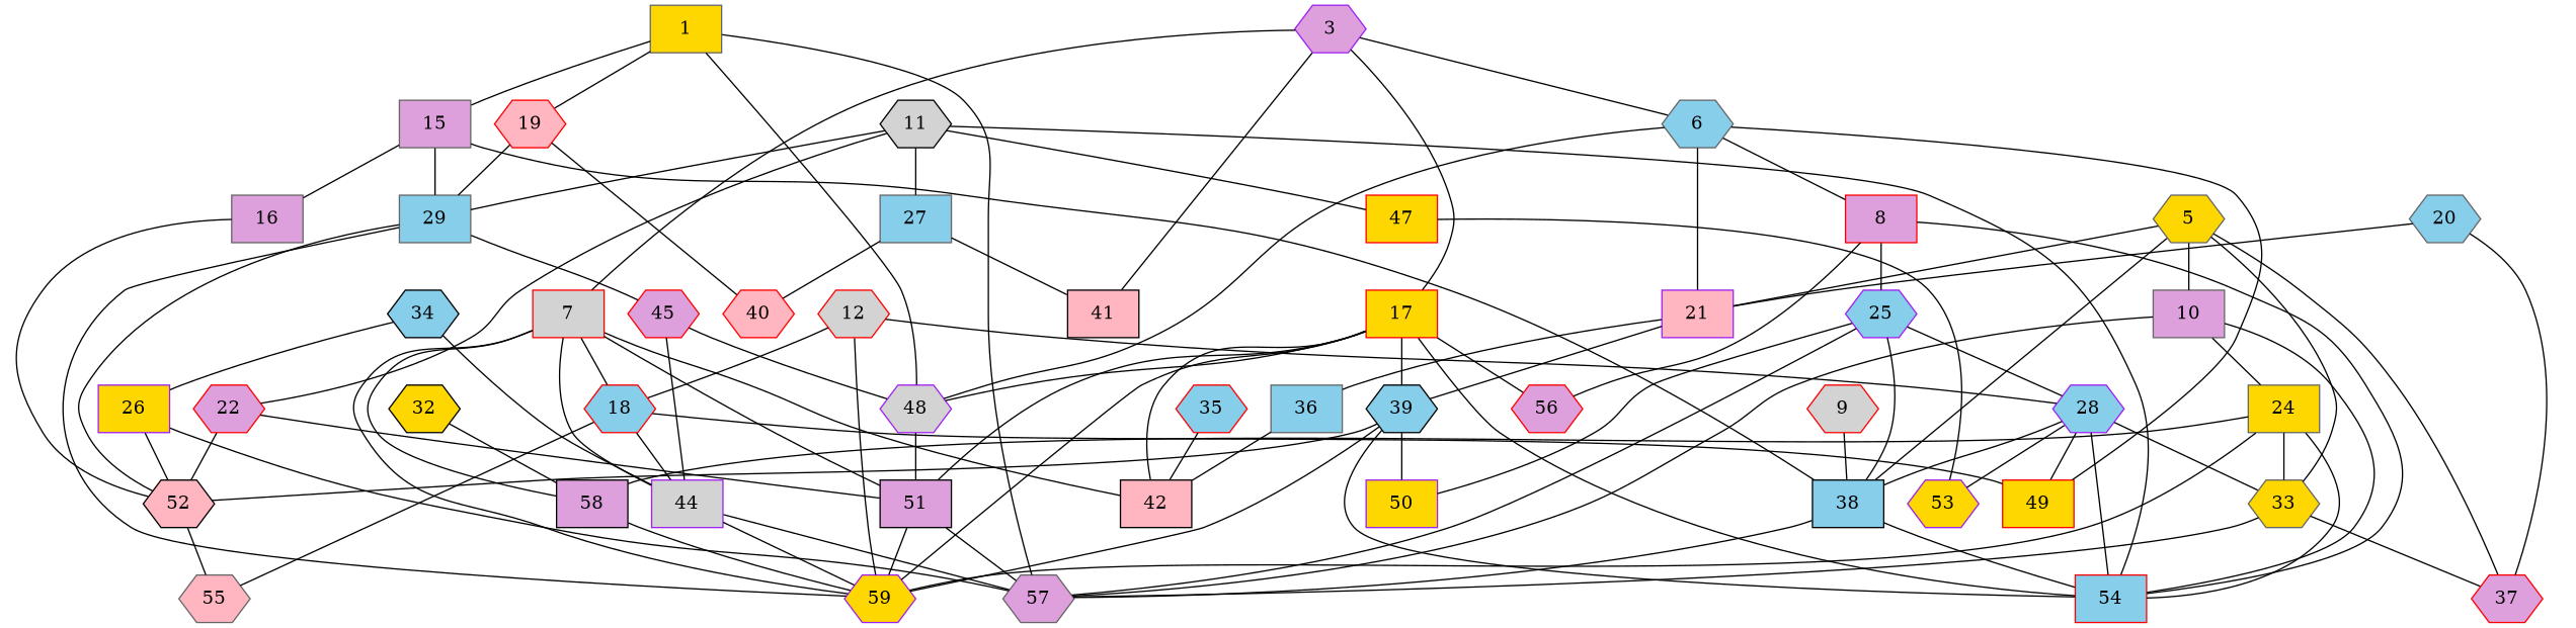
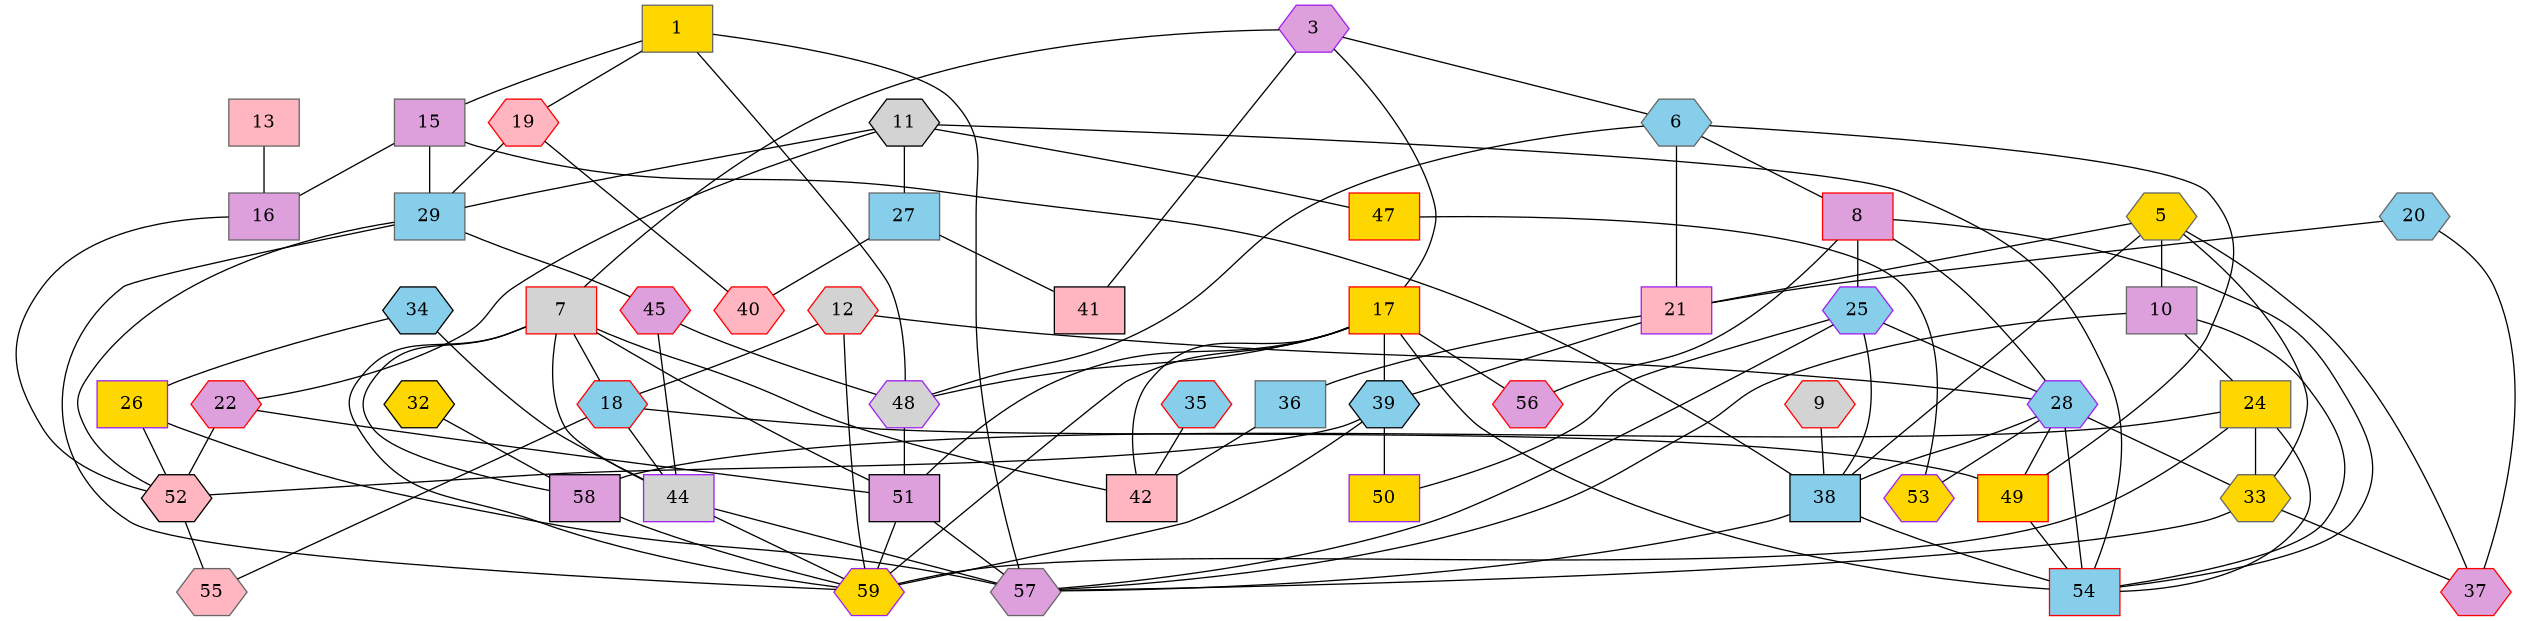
  graph {
    node [color=red fillcolor=skyblue shape=hexagon style=filled]
    edge [weight=1.0]
    1 [color=gray40 fillcolor=gold shape=box]
    15 [color=gray40 fillcolor=plum shape=box]
    19 [fillcolor=lightpink]
    48 [color=purple fillcolor=lightgrey]
    57 [color=gray40 fillcolor=plum]
    38 [color=black shape=box]
    29 [color=gray40 shape=box]
    16 [color=gray40 fillcolor=plum shape=box]
    40 [fillcolor=lightpink]
    51 [color=black fillcolor=plum shape=box]
    3 [color=purple fillcolor=plum]
    6 [color=gray40]
    7 [fillcolor=lightgrey shape=box]
    17 [fillcolor=gold shape=box]
    41 [color=black fillcolor=lightpink shape=box]
    21 [color=purple fillcolor=lightpink shape=box]
    8 [fillcolor=plum shape=box]
    49 [fillcolor=gold shape=box]
    18
    42 [color=black fillcolor=lightpink shape=box]
    n21 [color=purple fillcolor=lightgrey label=44 shape=box]
    58 [color=black fillcolor=plum shape=box]
    59 [color=purple fillcolor=gold]
    54 [shape=box]
    56 [fillcolor=plum]
    39 [color=black]
    5 [color=gray40 fillcolor=gold]
    10 [color=gray40 fillcolor=plum shape=box]
    33 [color=gray40 fillcolor=gold]
    37 [fillcolor=plum]
    24 [color=gray40 fillcolor=gold shape=box]
    36 [color=gray40 shape=box]
    25 [color=purple]
    28 [color=purple]
    55 [color=gray40 fillcolor=lightpink]
    50 [color=purple fillcolor=gold shape=box]
    53 [color=purple fillcolor=gold]
    9 [fillcolor=lightgrey]
    11 [color=black fillcolor=lightgrey]
    22 [fillcolor=plum]
    27 [color=gray40 shape=box]
    47 [fillcolor=gold shape=box]
    52 [color=black fillcolor=lightpink]
    45 [fillcolor=plum]
    12 [fillcolor=lightgrey]
+   13 [color=gray40 fillcolor=lightpink shape=box]
    20 [color=gray40]
    26 [color=purple fillcolor=gold shape=box]
    32 [color=black fillcolor=gold]
    34 [color=black]
    35
    1 -- 15
    1 -- 19
    1 -- 48
    1 -- 57
    15 -- 38
    15 -- 29
    15 -- 16
    19 -- 29
    19 -- 40
    48 -- 51 [weight=2.0]
    38 -- 57
    38 -- 54
    29 -- 59
    29 -- 52
    29 -- 45
    16 -- 52
    51 -- 57 [weight=2.0]
    51 -- 59
    3 -- 6
    3 -- 7
    3 -- 17
    3 -- 41
    6 -- 48
    6 -- 21
    6 -- 8
    6 -- 49
    7 -- 51
    7 -- 18
    7 -- 42
    7 -- n21
    7 -- 58
    7 -- 59
    17 -- 48
    17 -- 51
    17 -- 42
    17 -- 59
    17 -- 54
    17 -- 56
    17 -- 39
    21 -- 39
    21 -- 36
    8 -- 54
    8 -- 56
    8 -- 25
-   39 -- 54
+   8 -- 28
+   49 -- 54
    18 -- 49
    18 -- n21
    18 -- 55 [weight=2.0]
    n21 -- 57
    n21 -- 59
    58 -- 59
    39 -- 59 [weight=2.0]
    39 -- 50
    39 -- 52
    5 -- 38
    5 -- 21
    5 -- 10
    5 -- 33
    5 -- 37
    10 -- 57
    10 -- 54
    10 -- 24
    33 -- 57
    33 -- 37
    24 -- 58 [weight=2.0]
    24 -- 59
    24 -- 54
    24 -- 33
    36 -- 42
    25 -- 57
    25 -- 38
    25 -- 28
    25 -- 50
    28 -- 38
    28 -- 49
    28 -- 54
    28 -- 33
    28 -- 53 [weight=2.0]
    9 -- 38
    11 -- 29
    11 -- 54
    11 -- 22
    11 -- 27
    11 -- 47
    22 -- 51
    22 -- 52
    27 -- 40
    27 -- 41
    47 -- 53
    52 -- 55 [weight=2.0]
    45 -- 48
    45 -- n21
    12 -- 18
    12 -- 59
    12 -- 28
+   13 -- 16
    20 -- 21
    20 -- 37
    26 -- 57
    26 -- 52
    32 -- 58
    34 -- n21 [weight=2.0]
    34 -- 26
    35 -- 42
  }
